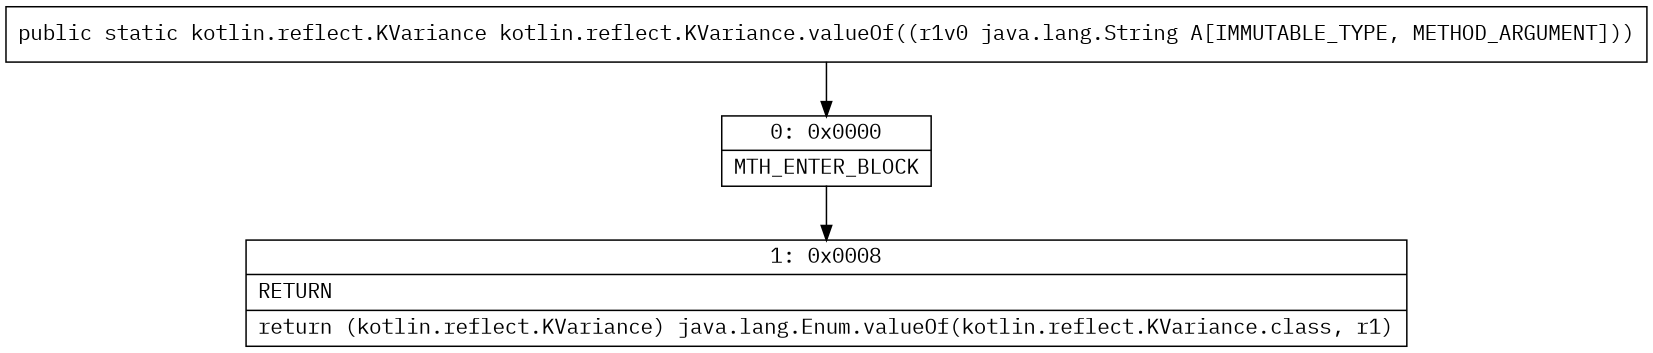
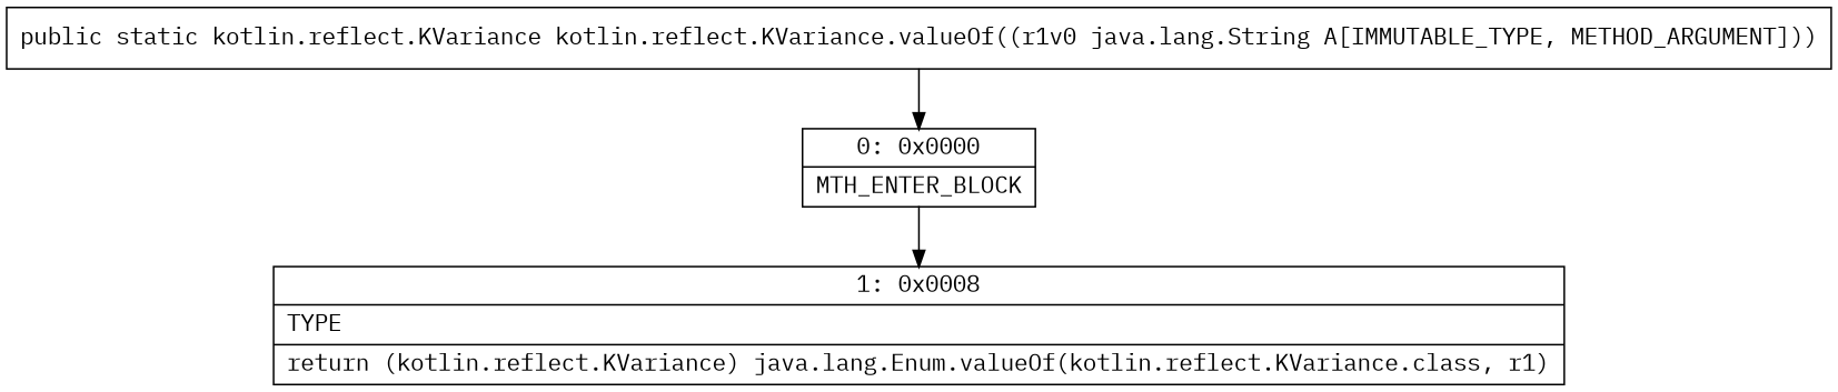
  digraph {
    fontname="IBM Plex Mono"
    node [shape=record fontname="IBM Plex Mono"]
    edge [fontname="IBM Plex Mono"]
    n1 [label="{0\:\ 0x0000|MTH_ENTER_BLOCK\l}"]
-   n2 [label="{1\:\ 0x0008|RETURN\l|return (kotlin.reflect.KVariance) java.lang.Enum.valueOf(kotlin.reflect.KVariance.class, r1)\l}"]
+   n2 [label="{1\:\ 0x0008|TYPE\l|return (kotlin.reflect.KVariance) java.lang.Enum.valueOf(kotlin.reflect.KVariance.class, r1)\l}"]
    n3 [label="{public static kotlin.reflect.KVariance kotlin.reflect.KVariance.valueOf((r1v0 java.lang.String A[IMMUTABLE_TYPE, METHOD_ARGUMENT])) }"]
    n1 -> n2
    n3 -> n1
  }
